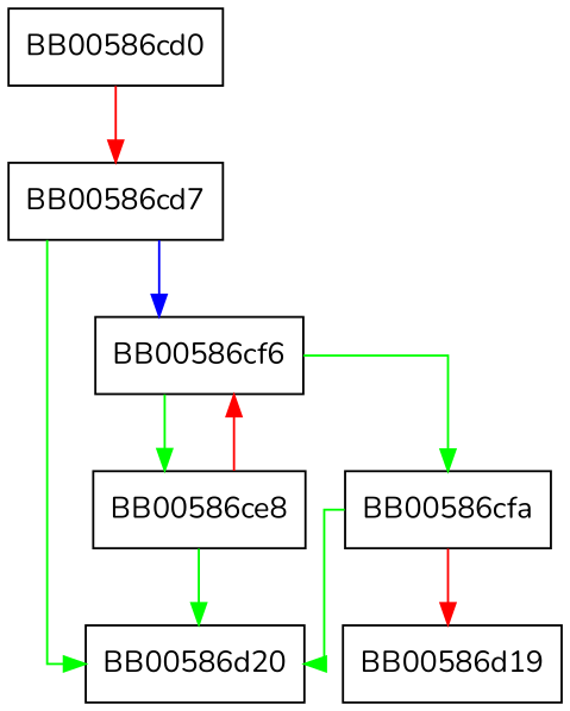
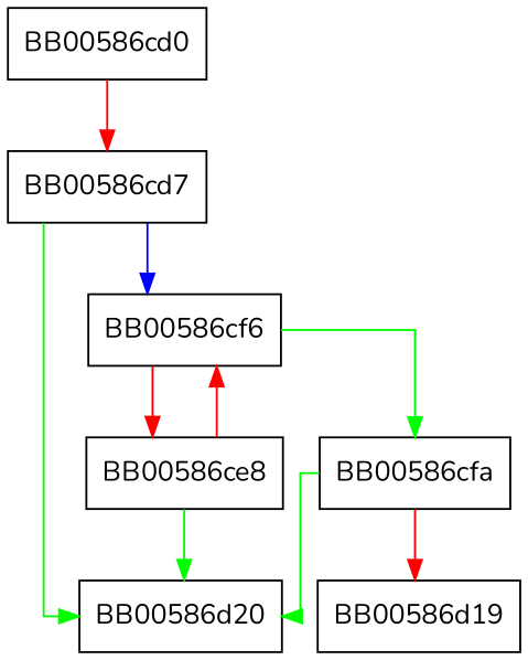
  digraph {
    fontname=Nunito
    splines=ortho
    node [fontname=Nunito shape=box]
    edge [color=green fontname=Nunito]
    BB00586cd0
    BB00586cd7
    BB00586d20
    BB00586cf6
    BB00586ce8
    BB00586cfa
    BB00586d19
    BB00586cd0 -> BB00586cd7 [color=red]
    BB00586cd7 -> BB00586d20
    BB00586cd7 -> BB00586cf6 [color=blue]
-   BB00586cf6 -> BB00586ce8
+   BB00586cf6 -> BB00586ce8 [color=red]
    BB00586cf6 -> BB00586cfa
    BB00586ce8 -> BB00586d20
    BB00586ce8 -> BB00586cf6 [color=red]
    BB00586cfa -> BB00586d20
    BB00586cfa -> BB00586d19 [color=red]
  }
